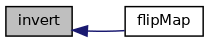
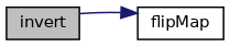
  digraph {
    rankdir=LR
    node [color=black fontname=Helvetica fontsize=10 shape=record]
    n1 [fillcolor=grey75 fontcolor=black height=0.2 label=invert style=filled width=0.4]
    n2 [height=0.2 label=flipMap width=0.4]
-   n1 -> n2 [color=midnightblue dir=back fontname=Helvetica fontsize=10 labelfontname=Helvetica labelfontsize=10 style=solid]
+   n2 -> n1 [color=midnightblue dir=back fontname=Helvetica fontsize=10 labelfontname=Helvetica labelfontsize=10 style=solid]
  }
